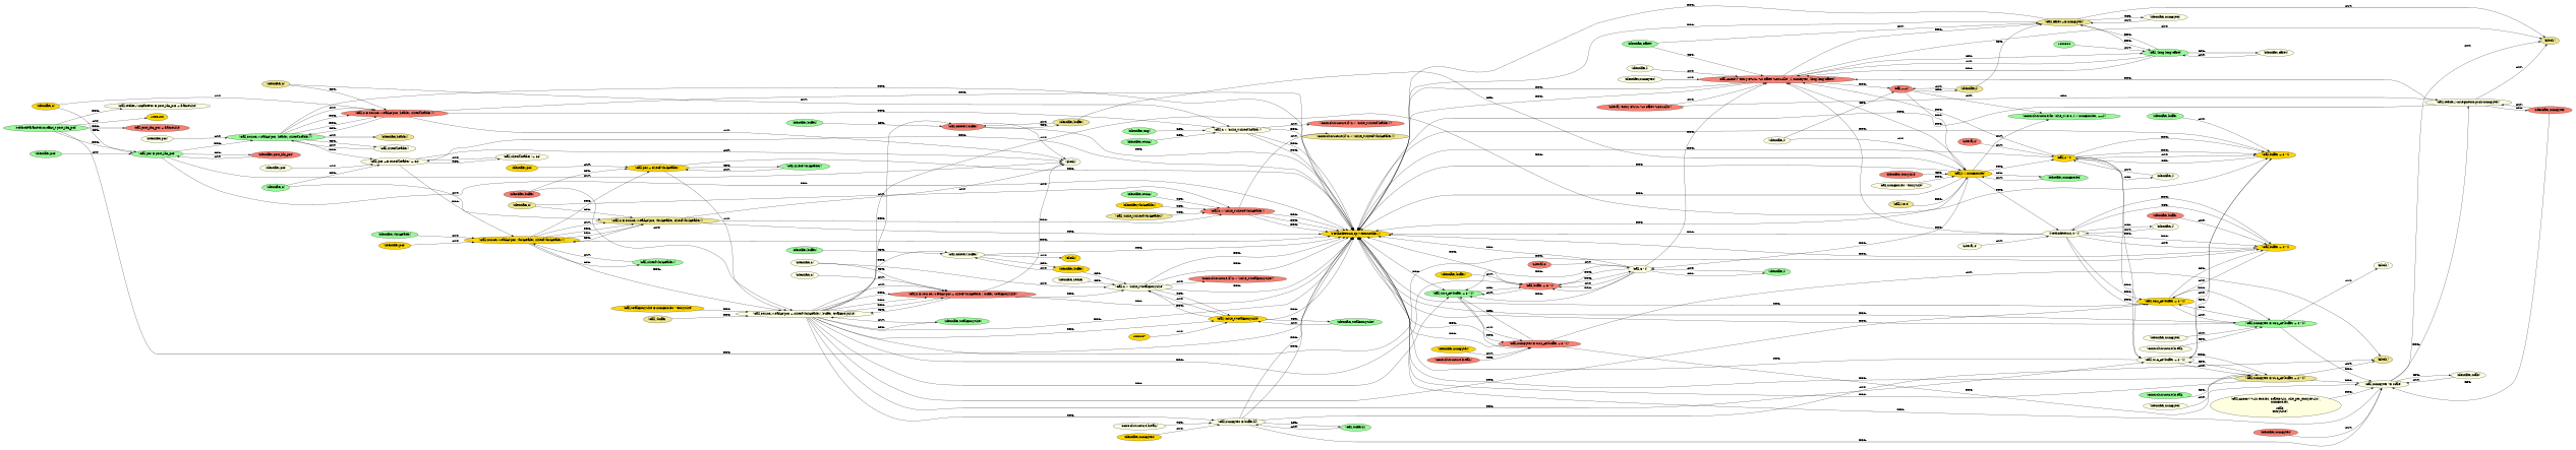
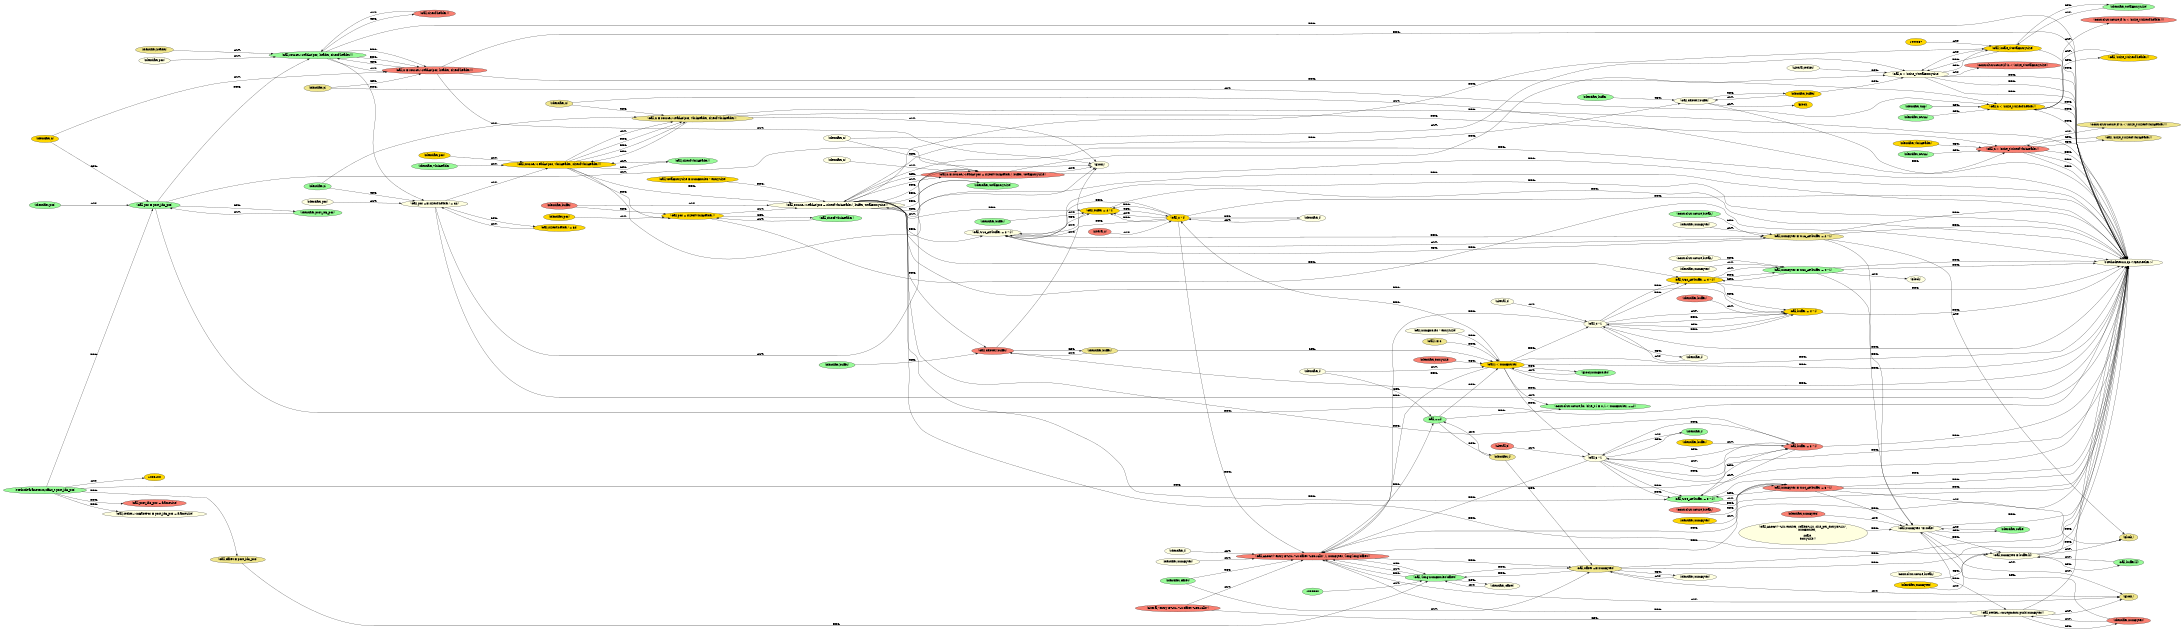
  digraph {
    rankdir=LR
    node [fillcolor=lightyellow style=filled]
    n1 [fillcolor=palegreen label="(Call,source->readAt(pos, header, sizeof(header)))"]
    n2 [fillcolor=salmon label="(Call,n = source->readAt(pos, header, sizeof(header)))"]
    n3 [label="(Call,pos += sizeof(header) + 32)"]
-   n4 [label="(Call,sizeof(header))"]
-   n5 [fillcolor=gold label="(MethodReturn,sp<VBRISeeker>)"]
+   n4 [fillcolor=salmon label="(Call,sizeof(header))"]
+   n5 [label="(MethodReturn,sp<VBRISeeker>)"]
    n6 [label="(Block,)"]
-   n7 [label="(Call,n < (ssize_t)sizeof(header))"]
+   n7 [fillcolor=gold label="(Call,n < (ssize_t)sizeof(header))"]
    n8 [fillcolor=gold label="(Call,source->readAt(pos, vbriHeader, sizeof(vbriHeader)))"]
-   n9 [label="(Call,sizeof(header) + 32)"]
+   n9 [fillcolor=gold label="(Call,sizeof(header) + 32)"]
    n10 [fillcolor=palegreen label="(Call,pos = post_id3_pos)"]
-   n11 [fillcolor=salmon label="(Identifier,post_id3_pos)"]
+   n11 [fillcolor=palegreen label="(Identifier,post_id3_pos)"]
    n12 [fillcolor=palegreen label="(MethodParameterIn,off64_t post_id3_pos)"]
    n13 [fillcolor=salmon label="(Call,post_id3_pos + frameSize)"]
    n14 [label="(Call,seeker->mBasePos = post_id3_pos + frameSize)"]
+   n15 [fillcolor=khaki label="(Call,offset = post_id3_pos)"]
    1000100 [fillcolor=gold]
-   n17 [fillcolor=palegreen label="(Call,(long long)offset)"]
+   n17 [fillcolor=palegreen label="(Call,(long numEntries)offset)"]
+   n18 [fillcolor=gold label="(Call,(ssize_t)sizeof(header))"]
    n19 [fillcolor=salmon label="(ControlStructure,if (n < (ssize_t)sizeof(header)))"]
    n20 [fillcolor=khaki label="(Call,n = source->readAt(pos, vbriHeader, sizeof(vbriHeader)))"]
    n21 [label="(Call,source->readAt(pos + sizeof(vbriHeader), buffer, totalEntrySize))"]
    n22 [fillcolor=gold label="(Call,pos + sizeof(vbriHeader))"]
    n23 [fillcolor=palegreen label="(Call,sizeof(vbriHeader))"]
    n24 [fillcolor=salmon label="(Call,n < (ssize_t)sizeof(vbriHeader))"]
    n25 [fillcolor=salmon label="(Call,n = source->readAt(pos + sizeof(vbriHeader), buffer, totalEntrySize))"]
-   n26 [fillcolor=gold label="(Call,(ssize_t)totalEntrySize)"]
+   n26 [fillcolor=gold label="(Call,(scale_t)totalEntrySize)"]
    n27 [label="(Call,delete[] buffer)"]
    n28 [label="(Call,numBytes = buffer[i])"]
    n29 [label="(Call,U16_AT(buffer + 2 * i))"]
    n30 [fillcolor=gold label="(Call,buffer + 2 * i)"]
    n31 [fillcolor=palegreen label="(Call,U24_AT(buffer + 3 * i))"]
    n32 [fillcolor=salmon label="(Call,buffer + 3 * i)"]
    n33 [fillcolor=gold label="(Call,U32_AT(buffer + 4 * i))"]
    n34 [fillcolor=gold label="(Call,buffer + 4 * i)"]
    n35 [fillcolor=salmon label="(Call,delete[] buffer)"]
    n36 [fillcolor=palegreen label="(Identifier,totalEntrySize)"]
    n37 [fillcolor=palegreen label="(Call,sizeof(vbriHeader))"]
    n38 [fillcolor=khaki label="(ControlStructure,if (n < (ssize_t)sizeof(vbriHeader)))"]
    n39 [fillcolor=khaki label="(Call,(ssize_t)sizeof(vbriHeader))"]
    n40 [label="(Call,n < (ssize_t)totalEntrySize)"]
    n41 [fillcolor=palegreen label="(Identifier,totalEntrySize)"]
    n42 [fillcolor=gold label="(Identifier,buffer)"]
    n43 [fillcolor=gold label="(Block,)"]
    n44 [label="(Call,numBytes *= scale)"]
    n45 [fillcolor=palegreen label="(Call,buffer[i])"]
    n46 [fillcolor=khaki label="(Block,)"]
    n47 [fillcolor=khaki label="(Call,numBytes = U16_AT(buffer + 2 * i))"]
    n48 [fillcolor=gold label="(Call,2 * i)"]
    n49 [fillcolor=salmon label="(Call,numBytes = U24_AT(buffer + 3 * i))"]
    n50 [label="(Call,3 * i)"]
    n51 [fillcolor=palegreen label="(Call,numBytes = U32_AT(buffer + 4 * i))"]
-   n52 [label="(MethodReturn,4 * i)"]
+   n52 [label="(Call,4 * i)"]
    n53 [fillcolor=khaki label="(Identifier,buffer)"]
    n54 [fillcolor=salmon label="(ControlStructure,if (n < (ssize_t)totalEntrySize))"]
    n55 [label="(Call,seeker->mSegments.push(numBytes))"]
-   n56 [label="(Identifier,scale)"]
+   n56 [fillcolor=palegreen label="(Identifier,scale)"]
    n57 [fillcolor=khaki label="(Block,)"]
    n58 [fillcolor=salmon label="(Call,ALOGV(\"entry #%zu: %u offset %#016llx\", i, numBytes, (long long)offset))"]
    n59 [fillcolor=salmon label="(Identifier,numBytes)"]
-   n60 [fillcolor=salmon label="(Call,++i)"]
+   n60 [fillcolor=palegreen label="(Call,++i)"]
    n61 [fillcolor=khaki label="(Call,offset += numBytes)"]
    n62 [fillcolor=gold label="(Call,i < numEntries)"]
    n63 [fillcolor=palegreen label="(ControlStructure,for (size_t i = 0; i < numEntries; ++i))"]
    n64 [fillcolor=khaki label="(Identifier,i)"]
    n65 [label="(Identifier,numBytes)"]
    n66 [label="(Identifier,offset)"]
-   n67 [fillcolor=palegreen label="(Identifier,numEntries)"]
+   n67 [fillcolor=palegreen label="(Block,numEntries)"]
    n68 [label="(Identifier,i)"]
    n69 [fillcolor=palegreen label="(Identifier,i)"]
    n70 [label="(Identifier,i)"]
    n71 [label="(Block,)"]
    n72 [fillcolor=gold label="(Identifier,numBytes)"]
    n73 [label="(Call,ALOGV(\"%zu entries, scale=%zu, size_per_entry=%zu\",\n         numEntries,\n\n          scale,\n          entrySize))"]
    n74 [label="(Literal,4)"]
    n75 [fillcolor=salmon label="(Identifier,numBytes)"]
    n76 [fillcolor=salmon label="(Literal,2)"]
    n77 [fillcolor=palegreen label="(Identifier,buffer)"]
    n78 [fillcolor=salmon label="(ControlStructure,break;)"]
    n79 [fillcolor=salmon label="(Identifier,buffer)"]
    n80 [fillcolor=salmon label="(Identifier,entrySize)"]
    n81 [fillcolor=palegreen label="(Identifier,offset)"]
    n82 [fillcolor=khaki label="(Identifier,header)"]
    n83 [fillcolor=gold label="(Identifier,numBytes)"]
    n84 [label="(ControlStructure,break;)"]
    n85 [fillcolor=palegreen label="(Identifier,buffer)"]
    n86 [fillcolor=salmon label="(Identifier,buffer)"]
    n87 [label="(Identifier,pos)"]
    n88 [fillcolor=palegreen label="(Identifier,NULL)"]
    n89 [fillcolor=gold label="(Identifier,buffer)"]
-   n90 [label="(Identifier,seeker)"]
+   n90 [label="(Literal,seeker)"]
    n91 [label="(Identifier,n)"]
    n92 [label="(ControlStructure,break;)"]
    n93 [fillcolor=khaki label="(Identifier,n)"]
    n94 [fillcolor=gold label="(Call,totalEntrySize = numEntries * entrySize)"]
    n95 [fillcolor=palegreen label="(Identifier,tmp)"]
    n96 [label="(Identifier,i)"]
    n97 [fillcolor=khaki label="(Identifier,n)"]
    n98 [label="(Identifier,i)"]
    n99 [fillcolor=palegreen label="(Identifier,vbriHeader)"]
    n100 [label="(Call,numEntries * entrySize)"]
    n101 [fillcolor=palegreen label="(Identifier,buffer)"]
    n102 [fillcolor=gold label="(Identifier,pos)"]
    n103 [fillcolor=palegreen label="(ControlStructure,break;)"]
    n104 [fillcolor=palegreen label="(Identifier,NULL)"]
    n105 [label="(Identifier,numBytes)"]
    n106 [label="(Identifier,numBytes)"]
    n107 [label="(Identifier,pos)"]
    n108 [label="(Identifier,n)"]
    n109 [fillcolor=khaki label="(Call,i = 0)"]
    n110 [fillcolor=gold label="(Identifier,pos)"]
    n111 [label="(Identifier,numBytes)"]
    n112 [fillcolor=gold label="(Identifier,vbriHeader)"]
    n113 [fillcolor=salmon label="(Literal,3)"]
    n114 [fillcolor=salmon label="(Literal,\"entry #%zu: %u offset %#016llx\")"]
    n115 [fillcolor=palegreen label="(Identifier,n)"]
    n116 [fillcolor=palegreen label="(Identifier,pos)"]
-   n117 [fillcolor=khaki label="(Call,!buffer)"]
    n118 [fillcolor=gold label="(Identifier,n)"]
    1000287 [fillcolor=gold]
    1000382 [fillcolor=palegreen]
    n1 -> n2 [label="AST: "]
    n1 -> n2 [label="DDG: "]
    n1 -> n2 [label="DDG: "]
    n1 -> n3 [label="DDG: "]
    n1 -> n4 [label="CFG: "]
    n1 -> n5 [label="DDG: "]
    n2 -> n1 [label="CFG: "]
    n2 -> n5 [label="DDG: "]
    n2 -> n6 [label="AST: "]
    n2 -> n7 [label="DDG: "]
    n3 -> n5 [label="DDG: "]
    n3 -> n6 [label="AST: "]
-   n3 -> n8 [label="DDG: "]
+   n3 -> n8 [label="AST: "]
    n3 -> n9 [label="CFG: "]
    n4 -> n1 [label="AST: "]
    n7 -> n5 [label="DDG: "]
    n7 -> n5 [label="DDG: "]
    n7 -> n5 [label="DDG: "]
+   n7 -> n18 [label="CFG: "]
    n7 -> n19 [label="AST: "]
    n8 -> n5 [label="DDG: "]
    n8 -> n20 [label="AST: "]
    n8 -> n20 [label="DDG: "]
    n8 -> n20 [label="DDG: "]
    n8 -> n21 [label="DDG: "]
    n8 -> n22 [label="DDG: "]
    n8 -> n23 [label="CFG: "]
    n9 -> n3 [label="AST: "]
    n10 -> n1 [label="DDG: "]
    n10 -> n5 [label="DDG: "]
    n10 -> n6 [label="AST: "]
    n10 -> n11 [label="CFG: "]
    n11 -> n10 [label="AST: "]
    n12 -> n5 [label="DDG: "]
    n12 -> n10 [label="DDG: "]
    n12 -> n13 [label="DDG: "]
    n12 -> n14 [label="DDG: "]
+   n12 -> n15 [label="DDG: "]
    n12 -> 1000100 [label="AST: "]
+   n15 -> n17 [label="DDG: "]
    n17 -> n58 [label="AST: "]
    n17 -> n58 [label="DDG: "]
    n17 -> n61 [label="DDG: "]
    n17 -> n66 [label="CFG: "]
+   n18 -> n7 [label="AST: "]
    n20 -> n5 [label="DDG: "]
    n20 -> n6 [label="AST: "]
    n20 -> n8 [label="CFG: "]
    n20 -> n24 [label="DDG: "]
    n21 -> n5 [label="DDG: "]
    n21 -> n25 [label="AST: "]
    n21 -> n25 [label="DDG: "]
    n21 -> n25 [label="DDG: "]
    n21 -> n25 [label="DDG: "]
    n21 -> n26 [label="DDG: "]
    n21 -> n27 [label="DDG: "]
    n21 -> n28 [label="DDG: "]
    n21 -> n29 [label="DDG: "]
    n21 -> n30 [label="DDG: "]
    n21 -> n31 [label="DDG: "]
    n21 -> n32 [label="DDG: "]
    n21 -> n33 [label="DDG: "]
    n21 -> n34 [label="DDG: "]
    n21 -> n35 [label="DDG: "]
    n21 -> n36 [label="CFG: "]
    n22 -> n5 [label="DDG: "]
    n22 -> n21 [label="AST: "]
    n22 -> n37 [label="CFG: "]
    n23 -> n8 [label="AST: "]
    n24 -> n5 [label="DDG: "]
    n24 -> n5 [label="DDG: "]
    n24 -> n5 [label="DDG: "]
    n24 -> n38 [label="AST: "]
+   n24 -> n39 [label="CFG: "]
    n25 -> n5 [label="DDG: "]
    n25 -> n6 [label="AST: "]
    n25 -> n21 [label="CFG: "]
    n25 -> n40 [label="DDG: "]
    n26 -> n5 [label="DDG: "]
    n26 -> n40 [label="AST: "]
    n26 -> n40 [label="DDG: "]
    n26 -> n41 [label="CFG: "]
    n27 -> n5 [label="DDG: "]
    n27 -> n42 [label="CFG: "]
    n27 -> n43 [label="AST: "]
    n28 -> n5 [label="DDG: "]
    n28 -> n5 [label="DDG: "]
-   n28 -> n44 [label="DDG: "]
+   n44 -> n28 [label="DDG: "]
    n28 -> n45 [label="CFG: "]
    n28 -> n46 [label="AST: "]
    n29 -> n5 [label="DDG: "]
    n29 -> n30 [label="CFG: "]
    n29 -> n47 [label="AST: "]
    n29 -> n47 [label="DDG: "]
    n30 -> n5 [label="DDG: "]
    n30 -> n29 [label="AST: "]
    n30 -> n48 [label="CFG: "]
-   n5 -> n31 [label="DDG: "]
+   n31 -> n5 [label="DDG: "]
    n31 -> n32 [label="CFG: "]
    n31 -> n49 [label="AST: "]
    n31 -> n49 [label="DDG: "]
    n32 -> n5 [label="DDG: "]
    n32 -> n31 [label="AST: "]
-   n32 -> n50 [label="DDG: "]
+   n32 -> n50 [label="CFG: "]
    n33 -> n5 [label="DDG: "]
    n33 -> n34 [label="CFG: "]
    n33 -> n51 [label="AST: "]
    n33 -> n51 [label="DDG: "]
    n34 -> n5 [label="DDG: "]
-   n34 -> n33 [label="AST: "]
    n34 -> n52 [label="CFG: "]
    n35 -> n5 [label="DDG: "]
    n35 -> n6 [label="AST: "]
    n35 -> n53 [label="CFG: "]
    n36 -> n21 [label="AST: "]
    n37 -> n22 [label="AST: "]
    n39 -> n24 [label="CFG: "]
    n40 -> n5 [label="DDG: "]
    n40 -> n5 [label="DDG: "]
    n40 -> n5 [label="DDG: "]
    n40 -> n26 [label="CFG: "]
    n40 -> n54 [label="AST: "]
    n41 -> n26 [label="AST: "]
    n42 -> n27 [label="AST: "]
    n42 -> n40 [label="CFG: "]
    n44 -> n5 [label="DDG: "]
    n44 -> n55 [label="DDG: "]
    n44 -> n56 [label="CFG: "]
    n44 -> n57 [label="AST: "]
    n45 -> n28 [label="AST: "]
    n47 -> n5 [label="DDG: "]
    n47 -> n5 [label="DDG: "]
    n47 -> n29 [label="CFG: "]
    n47 -> n44 [label="DDG: "]
    n47 -> n46 [label="AST: "]
    n48 -> n5 [label="DDG: "]
    n48 -> n29 [label="DDG: "]
    n48 -> n29 [label="DDG: "]
    n48 -> n30 [label="AST: "]
    n48 -> n30 [label="DDG: "]
    n48 -> n30 [label="DDG: "]
    n48 -> n58 [label="DDG: "]
    n48 -> n68 [label="CFG: "]
    n49 -> n5 [label="DDG: "]
    n49 -> n5 [label="DDG: "]
    n49 -> n31 [label="CFG: "]
    n49 -> n44 [label="DDG: "]
    n49 -> n46 [label="AST: "]
    n50 -> n5 [label="DDG: "]
    n50 -> n31 [label="DDG: "]
    n50 -> n31 [label="DDG: "]
    n50 -> n32 [label="AST: "]
    n50 -> n32 [label="DDG: "]
    n50 -> n32 [label="DDG: "]
    n50 -> n58 [label="DDG: "]
    n50 -> n69 [label="CFG: "]
    n51 -> n5 [label="DDG: "]
    n51 -> n5 [label="DDG: "]
    n51 -> n33 [label="CFG: "]
    n51 -> n44 [label="DDG: "]
    n51 -> n71 [label="AST: "]
    n52 -> n5 [label="DDG: "]
    n52 -> n33 [label="DDG: "]
    n52 -> n33 [label="DDG: "]
    n52 -> n34 [label="AST: "]
    n52 -> n34 [label="DDG: "]
    n52 -> n34 [label="DDG: "]
    n52 -> n58 [label="DDG: "]
    n52 -> n70 [label="CFG: "]
    n53 -> n35 [label="AST: "]
    n53 -> n62 [label="CFG: "]
-   n55 -> n5 [label="DDG: "]
+   n55 -> n5 [label="AST: "]
    n55 -> n57 [label="AST: "]
    n55 -> n58 [label="DDG: "]
    n55 -> n59 [label="CFG: "]
    n56 -> n44 [label="AST: "]
    n58 -> n5 [label="DDG: "]
    n58 -> n5 [label="DDG: "]
    n58 -> n17 [label="CFG: "]
    n58 -> n57 [label="AST: "]
    n58 -> n60 [label="DDG: "]
    n58 -> n61 [label="DDG: "]
    n59 -> n44 [label="CFG: "]
    n59 -> n55 [label="AST: "]
-   n60 -> n62 [label="DDG: "]
-   n60 -> n63 [label="AST: "]
+   n60 -> n62 [label="CFG: "]
+   n60 -> n63 [label="DDG: "]
    n60 -> n64 [label="CFG: "]
    n61 -> n5 [label="DDG: "]
    n61 -> n5 [label="DDG: "]
    n61 -> n17 [label="DDG: "]
    n61 -> n57 [label="AST: "]
    n61 -> n65 [label="CFG: "]
    n62 -> n5 [label="DDG: "]
    n62 -> n5 [label="DDG: "]
    n62 -> n5 [label="DDG: "]
    n62 -> n48 [label="DDG: "]
    n62 -> n50 [label="DDG: "]
    n62 -> n52 [label="DDG: "]
    n62 -> n58 [label="DDG: "]
    n62 -> n63 [label="AST: "]
    n62 -> n67 [label="CFG: "]
    n64 -> n60 [label="AST: "]
    n64 -> n61 [label="CFG: "]
    n65 -> n61 [label="AST: "]
    n66 -> n17 [label="AST: "]
    n67 -> n62 [label="AST: "]
    n68 -> n48 [label="AST: "]
    n69 -> n50 [label="AST: "]
    n70 -> n52 [label="AST: "]
    n72 -> n28 [label="AST: "]
    n73 -> n44 [label="DDG: "]
    n74 -> n52 [label="AST: "]
    n75 -> n44 [label="AST: "]
    n76 -> n48 [label="AST: "]
    n77 -> n27 [label="CFG: "]
    n78 -> n49 [label="CFG: "]
    n79 -> n21 [label="AST: "]
    n79 -> n22 [label="CFG: "]
    n80 -> n62 [label="CFG: "]
    n81 -> n58 [label="CFG: "]
    n81 -> n61 [label="AST: "]
-   n1 -> n82 [label="AST: "]
+   n82 -> n1 [label="AST: "]
    n83 -> n49 [label="AST: "]
    n84 -> n51 [label="CFG: "]
    n85 -> n35 [label="CFG: "]
    n86 -> n34 [label="AST: "]
    n87 -> n1 [label="AST: "]
    n88 -> n24 [label="CFG: "]
    n89 -> n32 [label="AST: "]
    n90 -> n40 [label="CFG: "]
    n91 -> n25 [label="CFG: "]
    n91 -> n40 [label="AST: "]
    n92 -> n28 [label="CFG: "]
    n93 -> n20 [label="CFG: "]
    n93 -> n24 [label="AST: "]
    n94 -> n21 [label="DDG: "]
    n95 -> n7 [label="CFG: "]
    n96 -> n58 [label="AST: "]
    n97 -> n2 [label="CFG: "]
    n97 -> n7 [label="AST: "]
    n98 -> n60 [label="CFG: "]
    n98 -> n62 [label="AST: "]
    n99 -> n8 [label="AST: "]
    n100 -> n62 [label="DDG: "]
    n101 -> n30 [label="AST: "]
    n102 -> n8 [label="AST: "]
    n103 -> n47 [label="CFG: "]
    n104 -> n7 [label="CFG: "]
    n105 -> n58 [label="AST: "]
    n106 -> n47 [label="AST: "]
    n107 -> n3 [label="AST: "]
    n108 -> n25 [label="AST: "]
    n109 -> n62 [label="DDG: "]
    n110 -> n22 [label="AST: "]
    n111 -> n51 [label="AST: "]
    n112 -> n24 [label="CFG: "]
    n113 -> n50 [label="AST: "]
    n114 -> n55 [label="CFG: "]
    n114 -> n58 [label="AST: "]
    n115 -> n3 [label="CFG: "]
    n115 -> n20 [label="AST: "]
    n116 -> n10 [label="AST: "]
-   n117 -> n21 [label="DDG: "]
    n118 -> n2 [label="AST: "]
    n118 -> n10 [label="CFG: "]
    1000287 -> n26 [label="AST: "]
    1000382 -> n17 [label="AST: "]
  }
